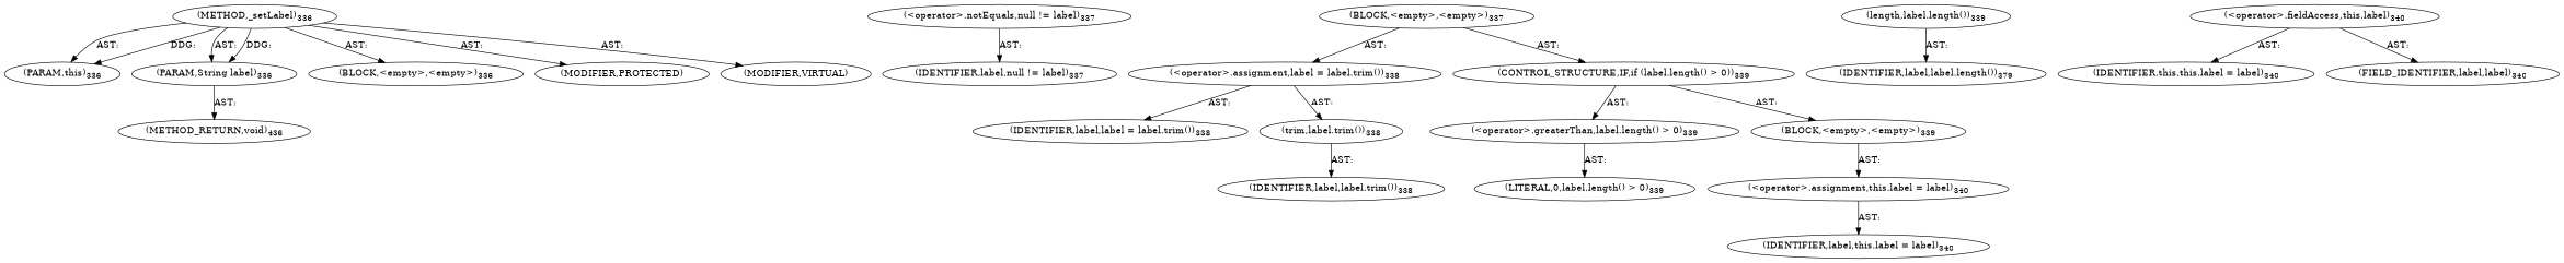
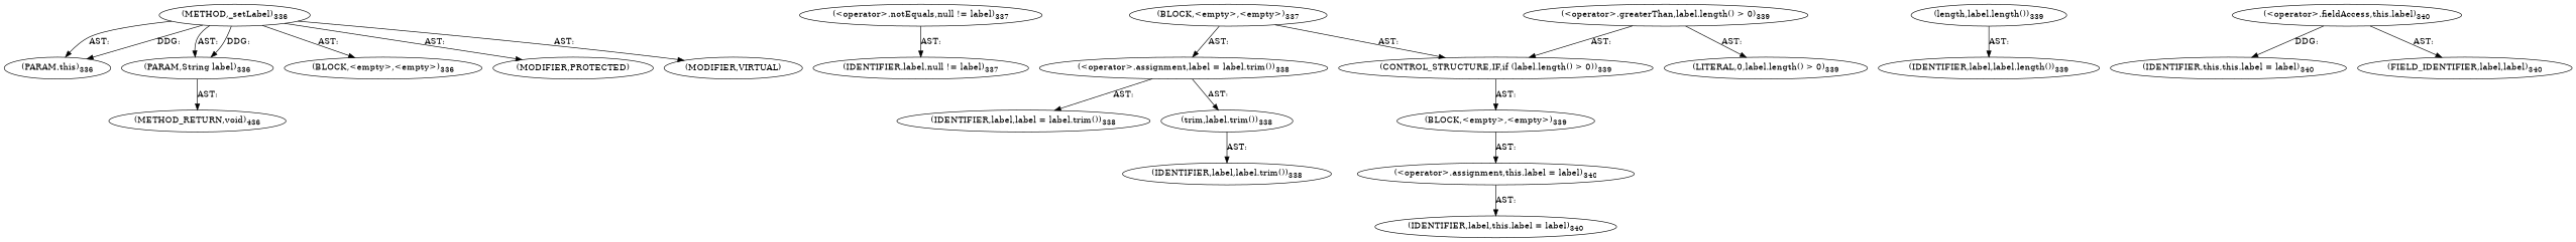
  digraph {
    n1 [label=<(METHOD,_setLabel)<SUB>336</SUB>>]
    n2 [label=<(PARAM,this)<SUB>336</SUB>>]
    n3 [label=<(PARAM,String label)<SUB>336</SUB>>]
    n4 [label=<(BLOCK,&lt;empty&gt;,&lt;empty&gt;)<SUB>336</SUB>>]
    n5 [label=<(MODIFIER,PROTECTED)>]
    n6 [label=<(MODIFIER,VIRTUAL)>]
    n7 [label=<(METHOD_RETURN,void)<SUB>436</SUB>>]
    n8 [label=<(&lt;operator&gt;.notEquals,null != label)<SUB>337</SUB>>]
    n9 [label=<(IDENTIFIER,label,null != label)<SUB>337</SUB>>]
    n10 [label=<(BLOCK,&lt;empty&gt;,&lt;empty&gt;)<SUB>337</SUB>>]
    n11 [label=<(&lt;operator&gt;.assignment,label = label.trim())<SUB>338</SUB>>]
    n12 [label=<(CONTROL_STRUCTURE,IF,if (label.length() &gt; 0))<SUB>339</SUB>>]
    n13 [label=<(IDENTIFIER,label,label = label.trim())<SUB>338</SUB>>]
    n14 [label=<(trim,label.trim())<SUB>338</SUB>>]
    n15 [label=<(&lt;operator&gt;.greaterThan,label.length() &gt; 0)<SUB>339</SUB>>]
    n16 [label=<(BLOCK,&lt;empty&gt;,&lt;empty&gt;)<SUB>339</SUB>>]
    n17 [label=<(IDENTIFIER,label,label.trim())<SUB>338</SUB>>]
    n18 [label=<(LITERAL,0,label.length() &gt; 0)<SUB>339</SUB>>]
    n19 [label=<(&lt;operator&gt;.assignment,this.label = label)<SUB>340</SUB>>]
    n20 [label=<(length,label.length())<SUB>339</SUB>>]
-   n21 [label=<(IDENTIFIER,label,label.length())<SUB>379</SUB>>]
+   n21 [label=<(IDENTIFIER,label,label.length())<SUB>339</SUB>>]
    n22 [label=<(IDENTIFIER,label,this.label = label)<SUB>340</SUB>>]
    n23 [label=<(&lt;operator&gt;.fieldAccess,this.label)<SUB>340</SUB>>]
    n24 [label=<(IDENTIFIER,this,this.label = label)<SUB>340</SUB>>]
    n25 [label=<(FIELD_IDENTIFIER,label,label)<SUB>340</SUB>>]
    n1 -> n2 [label="AST: "]
    n1 -> n2 [label="DDG: "]
    n1 -> n3 [label="AST: "]
    n1 -> n3 [label="DDG: "]
    n1 -> n4 [label="AST: "]
    n1 -> n5 [label="AST: "]
    n1 -> n6 [label="AST: "]
    n3 -> n7 [label="AST: "]
    n8 -> n9 [label="AST: "]
    n10 -> n11 [label="AST: "]
    n10 -> n12 [label="AST: "]
    n11 -> n13 [label="AST: "]
    n11 -> n14 [label="AST: "]
-   n12 -> n15 [label="AST: "]
+   n15 -> n12 [label="AST: "]
    n12 -> n16 [label="AST: "]
    n14 -> n17 [label="AST: "]
    n15 -> n18 [label="AST: "]
    n16 -> n19 [label="AST: "]
    n19 -> n22 [label="AST: "]
    n20 -> n21 [label="AST: "]
-   n23 -> n24 [label="AST: "]
+   n23 -> n24 [label="DDG: "]
    n23 -> n25 [label="AST: "]
  }
